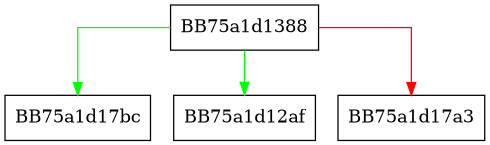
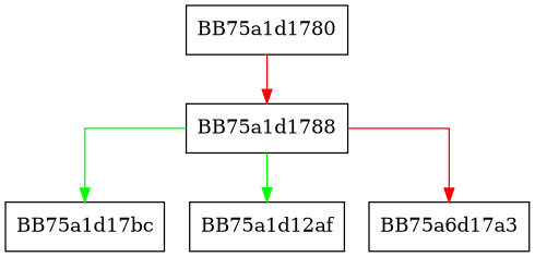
  digraph {
    splines=ortho
    node [shape=box]
    edge [color=red]
-   BB75a1d1788 [label=BB75a1d1388]
+   BB75a1d1780
+   BB75a1d1788
    BB75a1d17bc
    n4 [label=BB75a1d12af]
-   BB75a1d17a3
+   BB75a1d17a3 [label=BB75a6d17a3]
+   BB75a1d1780 -> BB75a1d1788
    BB75a1d1788 -> BB75a1d17bc [color=green]
    BB75a1d1788 -> n4 [color=green]
    BB75a1d1788 -> BB75a1d17a3
  }
